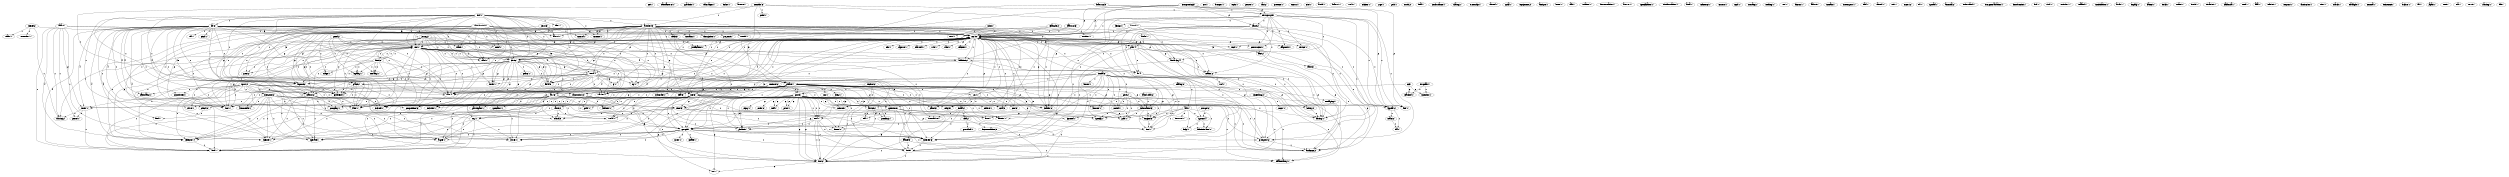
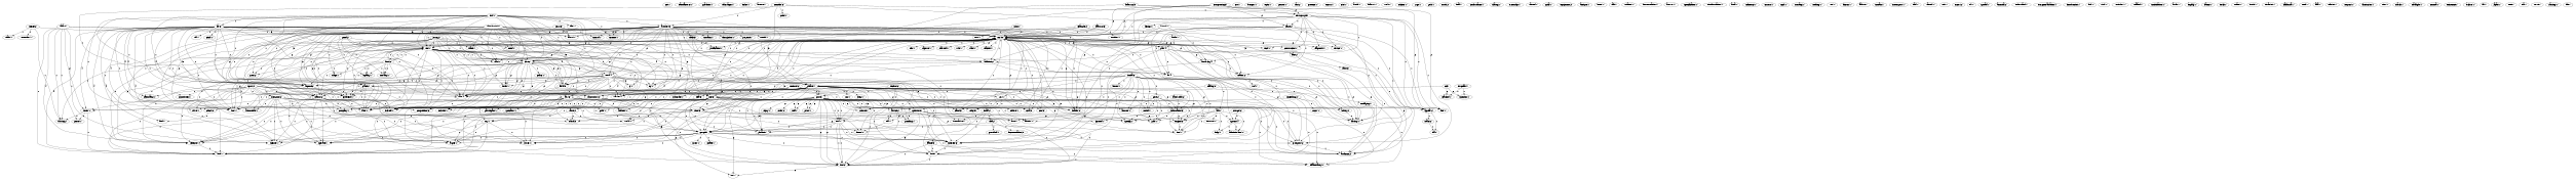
  digraph {
    n1 [label="pet(1)"]
    n2 [label="manufacturer(1)"]
    n3 [label="sysadmin(1)"]
    n4 [label="volkswagen(1)"]
    n5 [label="ticket(1)"]
    n6 [label="avenue(1)"]
    n7 [label="example(2)"]
    n8 [label="number(1)"]
    n9 [label="market(4)"]
    n10 [label="rec(19)"]
    n11 [label="group(5)"]
    n12 [label="license(1)"]
    n13 [label="detector(4)"]
    n14 [label="driving(2)"]
    n15 [label="kind(1)"]
    n16 [label="use(1)"]
    n17 [label="part(4)"]
    n18 [label="argue(1)"]
    n19 [label="operate(1)"]
    n20 [label="driver(1)"]
    n21 [label="audience(2)"]
    n22 [label="discussion(10)"]
    n23 [label="competition(3)"]
    n24 [label="justification(1)"]
    n25 [label="tech(1)"]
    n26 [label="construction(1)"]
    n27 [label="diagnosis(1)"]
    n28 [label="service(1)"]
    n29 [label="rpw(1)"]
    n30 [label="info(1)"]
    n31 [label="capture(1)"]
    n32 [label="startrek(1)"]
    n33 [label="rule(1)"]
    n34 [label="want(1)"]
    n35 [label="reaches(1)"]
    n36 [label="fact(2)"]
    n37 [label="radio(3)"]
    n38 [label="addition(2)"]
    n39 [label="reader(2)"]
    n40 [label="includes(1)"]
    n41 [label="alt(4)"]
    n42 [label="list(5)"]
    n43 [label="karting(1)"]
    n44 [label="interest(3)"]
    n45 [label="crosspost(2)"]
    n46 [label="cover(1)"]
    n47 [label="create(1)"]
    n48 [label="sale(4)"]
    n49 [label="anyone(2)"]
    n50 [label="care(2)"]
    n51 [label="reason(2)"]
    n52 [label="girlfriend(1)"]
    n53 [label="door(1)"]
    n54 [label="take(1)"]
    n55 [label="likes(1)"]
    n56 [label="field(5)"]
    n57 [label="include(1)"]
    n58 [label="limit(2)"]
    n59 [label="hierarchy(4)"]
    n60 [label="hobby(2)"]
    n61 [label="ignored(1)"]
    n62 [label="spectator(1)"]
    n63 [label="participant(1)"]
    n64 [label="cabot(3)"]
    n65 [label="welty(5)"]
    n66 [label="cma(3)"]
    n67 [label="com(3)"]
    n68 [label="ny(1)"]
    n69 [label="rod(1)"]
    n70 [label="don(2)"]
    n71 [label="inflammatory(1)"]
    n72 [label="balltown(3)"]
    n73 [label="put(1)"]
    n74 [label="bumper(1)"]
    n75 [label="email(2)"]
    n76 [label="read(2)"]
    n77 [label="summarize(1)"]
    n78 [label="provided(1)"]
    n79 [label="documentation(2)"]
    n80 [label="see(1)"]
    n81 [label="topic(1)"]
    n82 [label="radar(8)"]
    n83 [label="insert(1)"]
    n84 [label="peeve(1)"]
    n85 [label="nationality(1)"]
    n86 [label="someone(2)"]
    n87 [label="law(3)"]
    n88 [label="obey(1)"]
    n89 [label="address(1)"]
    n90 [label="guilt(1)"]
    n91 [label="hop(1)"]
    n92 [label="time(3)"]
    n93 [label="advice(2)"]
    n94 [label="speeding(1)"]
    n95 [label="doesn(1)"]
    n96 [label="question(8)"]
    n97 [label="drive(1)"]
    n98 [label="auto(1)"]
    n99 [label="admits(1)"]
    n100 [label="brand(3)"]
    n101 [label="world(1)"]
    n102 [label="buy(1)"]
    n103 [label="tell(1)"]
    n104 [label="specify(1)"]
    n105 [label="engine(3)"]
    n106 [label="size(1)"]
    n107 [label="year(1)"]
    n108 [label="end(1)"]
    n109 [label="phrase(1)"]
    n110 [label="person(1)"]
    n111 [label="speed(2)"]
    n112 [label="usage(1)"]
    n113 [label="legality(1)"]
    n114 [label="morality(1)"]
    n115 [label="send(4)"]
    n116 [label="doubt(1)"]
    n117 [label="please(7)"]
    n118 [label="place(2)"]
    n119 [label="police(1)"]
    n120 [label="header(2)"]
    n121 [label="goes(2)"]
    n122 [label="ham(2)"]
    n123 [label="bandwidth(2)"]
    n124 [label="information(3)"]
    n125 [label="protects(1)"]
    n126 [label="occurs(1)"]
    n127 [label="cite(1)"]
    n128 [label="consider(3)"]
    n129 [label="point(1)"]
    n130 [label="article(15)"]
    n131 [label="newsgroup(5)"]
    n132 [label="one(3)"]
    n133 [label="content(1)"]
    n134 [label="reach(3)"]
    n135 [label="nj(1)"]
    n136 [label="control(1)"]
    n137 [label="contains(1)"]
    n138 [label="description(1)"]
    n139 [label="appear(2)"]
    n140 [label="allows(1)"]
    n141 [label="purpose(1)"]
    n142 [label="month(1)"]
    n143 [label="name(2)"]
    n144 [label="line(1)"]
    n145 [label="design(1)"]
    n146 [label="company(1)"]
    n147 [label="believe(1)"]
    n148 [label="amount(1)"]
    n149 [label="model(1)"]
    n150 [label="post(3)"]
    n151 [label="automobile(1)"]
    n152 [label="subscribe(1)"]
    n153 [label="waste(2)"]
    n154 [label="idea(3)"]
    n155 [label="make(2)"]
    n156 [label="kill(1)"]
    n157 [label="ford(1)"]
    n158 [label="car(8)"]
    n159 [label="offer(1)"]
    n160 [label="mind(1)"]
    n161 [label="constitutes(1)"]
    n162 [label="everyone(2)"]
    n163 [label="roll(1)"]
    n164 [label="pitch(1)"]
    n165 [label="minute(1)"]
    n166 [label="enjoy(1)"]
    n167 [label="order(2)"]
    n168 [label="self(1)"]
    n169 [label="print(1)"]
    n170 [label="check(2)"]
    n171 [label="cc(3)"]
    n172 [label="reached(1)"]
    n173 [label="injection(1)"]
    n174 [label="avoid(1)"]
    n175 [label="honda(3)"]
    n176 [label="lemon(1)"]
    n177 [label="give(2)"]
    n178 [label="ask(1)"]
    n179 [label="system(4)"]
    n180 [label="newuser(1)"]
    n181 [label="help(1)"]
    n182 [label="administrator(1)"]
    n183 [label="follows(1)"]
    n184 [label="work(1)"]
    n185 [label="subject(1)"]
    n186 [label="yugo(1)"]
    n187 [label="york(1)"]
    n188 [label="north(2)"]
    n189 [label="followup(3)"]
    n190 [label="deal(1)"]
    n191 [label="something(2)"]
    n192 [label="occur(1)"]
    n193 [label="performance(1)"]
    n194 [label="chancy(1)"]
    n195 [label="ownership(1)"]
    n196 [label="wanted(1)"]
    n197 [label="news(3)"]
    n198 [label="sport(2)"]
    n199 [label="mailing(2)"]
    n200 [label="modifying(1)"]
    n201 [label="crossposting(3)"]
    n202 [label="spica(1)"]
    n203 [label="section(2)"]
    n204 [label="equipment(2)"]
    n205 [label="antique(1)"]
    n206 [label="letter(1)"]
    n207 [label="audio(1)"]
    n208 [label="talk(1)"]
    n209 [label="find(1)"]
    n210 [label="rotation(1)"]
    n211 [label="demonstration(1)"]
    n212 [label="answer(1)"]
    n213 [label="specification(1)"]
    n214 [label="misinformation(1)"]
    n215 [label="area(1)"]
    n216 [label="european(1)"]
    n217 [label="reference(1)"]
    n218 [label="custom(1)"]
    n219 [label="mph(1)"]
    n220 [label="mustang(1)"]
    n221 [label="nothing(1)"]
    n222 [label="won(1)"]
    n223 [label="discuss(1)"]
    n224 [label="jersey(2)"]
    n225 [label="state(1)"]
    n226 [label="failure(1)"]
    n227 [label="contain(1)"]
    n228 [label="motorsport(1)"]
    n229 [label="lead(1)"]
    n230 [label="wasted(1)"]
    n231 [label="mix(1)"]
    n232 [label="escort(2)"]
    n233 [label="ok(1)"]
    n234 [label="spread(1)"]
    n235 [label="america(2)"]
    n236 [label="understand(1)"]
    n237 [label="distribution(8)"]
    n238 [label="overgeneralization(1)"]
    n239 [label="introduction(1)"]
    n240 [label="fuel(1)"]
    n241 [label="wish(1)"]
    n242 [label="reminder(1)"]
    n243 [label="zealand(1)"]
    n244 [label="misc(1)"]
    n245 [label="flame(5)"]
    n246 [label="test(1)"]
    n247 [label="europe(2)"]
    n248 [label="hotrod(1)"]
    n249 [label="usenet(2)"]
    n250 [label="reads(1)"]
    n251 [label="remember(1)"]
    n252 [label="combination(1)"]
    n253 [label="audis(1)"]
    n254 [label="amplify(1)"]
    n255 [label="france(1)"]
    n256 [label="buick(1)"]
    n257 [label="means(1)"]
    n258 [label="insult(1)"]
    n259 [label="situation(1)"]
    n260 [label="california(1)"]
    n261 [label="need(1)"]
    n262 [label="alfa(1)"]
    n263 [label="edition(1)"]
    n264 [label="request(1)"]
    n265 [label="distinction(1)"]
    n266 [label="miss(1)"]
    n267 [label="march(1)"]
    n268 [label="headlight(1)"]
    n269 [label="comma(1)"]
    n270 [label="existence(1)"]
    n271 [label="archive(1)"]
    n272 [label="fbi(1)"]
    n273 [label="japan(1)"]
    n274 [label="note(1)"]
    n275 [label="usa(1)"]
    n276 [label="serve(1)"]
    n277 [label="warning(1)"]
    n278 [label="life(1)"]
    n7 -> n8 [label=1]
    n7 -> n9 [label=1]
    n7 -> n10 [label=1]
    n7 -> n10 [label=1]
    n10 -> n11 [label=3]
    n10 -> n12 [label=1]
    n10 -> n13 [label=1]
    n10 -> n14 [label=1]
    n10 -> n15 [label=1]
    n10 -> n15 [label=1]
    n10 -> n16 [label=1]
    n10 -> n16 [label=1]
    n10 -> n17 [label=3]
    n10 -> n18 [label=1]
    n10 -> n19 [label=1]
    n10 -> n20 [label=1]
    n10 -> n20 [label=1]
    n10 -> n21 [label=2]
    n10 -> n21 [label=2]
    n10 -> n22 [label=4]
    n10 -> n23 [label=1]
    n10 -> n24 [label=2]
    n10 -> n25 [label=2]
    n10 -> n26 [label=2]
    n10 -> n27 [label=2]
    n10 -> n28 [label=2]
    n10 -> n29 [label=1]
    n10 -> n30 [label=1]
    n10 -> n31 [label=1]
    n10 -> n32 [label=1]
    n10 -> n33 [label=1]
    n10 -> n34 [label=2]
    n10 -> n35 [label=1]
    n10 -> n36 [label=2]
    n10 -> n37 [label=3]
    n10 -> n38 [label=1]
    n10 -> n39 [label=1]
    n10 -> n40 [label=1]
    n10 -> n40 [label=1]
    n10 -> n41 [label=1]
    n10 -> n41 [label=1]
    n10 -> n42 [label=1]
    n10 -> n42 [label=1]
    n10 -> n43 [label=1]
    n10 -> n43 [label=1]
    n11 -> n12 [label=1]
    n11 -> n13 [label=1]
    n11 -> n15 [label=1]
    n11 -> n18 [label=1]
    n11 -> n19 [label=1]
    n11 -> n20 [label=1]
    n11 -> n21 [label=1]
    n11 -> n42 [label=1]
    n11 -> n44 [label=1]
    n11 -> n45 [label=1]
    n11 -> n46 [label=1]
    n11 -> n47 [label=1]
    n13 -> n10 [label=2]
    n13 -> n15 [label=1]
    n16 -> n40 [label=1]
    n16 -> n40 [label=1]
    n16 -> n42 [label=1]
    n16 -> n42 [label=1]
    n16 -> n48 [label=1]
    n16 -> n48 [label=1]
    n16 -> n49 [label=1]
    n16 -> n50 [label=1]
    n16 -> n50 [label=1]
    n16 -> n51 [label=1]
    n16 -> n52 [label=1]
    n16 -> n53 [label=1]
    n16 -> n53 [label=1]
    n16 -> n54 [label=1]
    n16 -> n54 [label=1]
    n16 -> n55 [label=1]
    n16 -> n55 [label=1]
    n16 -> n56 [label=2]
    n16 -> n56 [label=2]
    n16 -> n57 [label=1]
    n16 -> n57 [label=1]
    n16 -> n58 [label=1]
    n17 -> n10 [label=1]
    n17 -> n38 [label=1]
    n17 -> n39 [label=1]
    n17 -> n41 [label=1]
    n17 -> n43 [label=1]
    n17 -> n44 [label=1]
    n17 -> n59 [label=2]
    n17 -> n60 [label=1]
    n22 -> n16 [label=1]
    n22 -> n23 [label=1]
    n22 -> n40 [label=1]
    n22 -> n42 [label=1]
    n22 -> n43 [label=1]
    n22 -> n60 [label=1]
    n22 -> n61 [label=1]
    n22 -> n62 [label=1]
    n22 -> n63 [label=1]
    n29 -> n64 [label=1]
    n29 -> n65 [label=1]
    n29 -> n66 [label=1]
    n29 -> n67 [label=1]
    n36 -> n21 [label=1]
    n37 -> n21 [label=2]
    n38 -> n41 [label=1]
    n38 -> n43 [label=1]
    n38 -> n56 [label=1]
    n38 -> n68 [label=1]
    n39 -> n43 [label=1]
    n41 -> n43 [label=2]
    n41 -> n69 [label=1]
    n42 -> n70 [label=1]
    n42 -> n71 [label=1]
    n44 -> n10 [label=1]
    n44 -> n42 [label=1]
    n45 -> n21 [label=1]
    n48 -> n57 [label=1]
    n49 -> n52 [label=1]
    n49 -> n53 [label=1]
    n49 -> n55 [label=1]
    n49 -> n57 [label=1]
    n50 -> n9 [label=2]
    n50 -> n10 [label=1]
    n50 -> n10 [label=1]
    n50 -> n13 [label=1]
    n50 -> n48 [label=2]
    n50 -> n48 [label=2]
    n50 -> n49 [label=2]
    n50 -> n51 [label=2]
    n50 -> n52 [label=2]
    n50 -> n53 [label=2]
    n50 -> n55 [label=2]
    n50 -> n57 [label=2]
    n50 -> n57 [label=2]
    n50 -> n115 [label=2]
    n50 -> n116 [label=2]
    n50 -> n117 [label=2]
    n50 -> n118 [label=2]
    n50 -> n119 [label=1]
    n51 -> n10 [label=1]
    n51 -> n11 [label=1]
    n51 -> n12 [label=1]
    n51 -> n13 [label=1]
    n51 -> n15 [label=1]
    n51 -> n18 [label=1]
    n51 -> n19 [label=1]
    n51 -> n20 [label=1]
    n51 -> n53 [label=1]
    n51 -> n55 [label=1]
    n51 -> n57 [label=1]
    n56 -> n48 [label=1]
    n56 -> n50 [label=1]
    n56 -> n57 [label=1]
    n56 -> n120 [label=2]
    n58 -> n16 [label=1]
    n58 -> n16 [label=1]
    n58 -> n16 [label=1]
    n58 -> n48 [label=1]
    n58 -> n48 [label=1]
    n58 -> n112 [label=1]
    n58 -> n113 [label=1]
    n58 -> n113 [label=1]
    n58 -> n114 [label=1]
    n58 -> n114 [label=1]
    n58 -> n121 [label=1]
    n59 -> n10 [label=2]
    n59 -> n39 [label=1]
    n59 -> n44 [label=1]
    n59 -> n60 [label=1]
    n60 -> n43 [label=1]
    n64 -> n10 [label=1]
    n65 -> n10 [label=2]
    n66 -> n10 [label=1]
    n67 -> n10 [label=1]
    n70 -> n80 [label=2]
    n72 -> n10 [label=1]
    n72 -> n10 [label=1]
    n75 -> n11 [label=1]
    n75 -> n44 [label=1]
    n75 -> n70 [label=1]
    n75 -> n76 [label=1]
    n75 -> n77 [label=1]
    n76 -> n11 [label=1]
    n76 -> n78 [label=1]
    n76 -> n79 [label=1]
    n82 -> n10 [label=3]
    n82 -> n10 [label=3]
    n82 -> n12 [label=1]
    n82 -> n13 [label=4]
    n82 -> n14 [label=1]
    n82 -> n15 [label=1]
    n82 -> n83 [label=2]
    n82 -> n84 [label=1]
    n83 -> n14 [label=1]
    n83 -> n15 [label=1]
    n83 -> n84 [label=1]
    n86 -> n87 [label=1]
    n86 -> n88 [label=1]
    n86 -> n89 [label=1]
    n86 -> n90 [label=1]
    n86 -> n91 [label=1]
    n86 -> n92 [label=1]
    n86 -> n93 [label=1]
    n86 -> n94 [label=1]
    n86 -> n95 [label=1]
    n87 -> n12 [label=1]
    n87 -> n13 [label=1]
    n87 -> n15 [label=1]
    n87 -> n19 [label=1]
    n87 -> n20 [label=1]
    n87 -> n83 [label=1]
    n87 -> n89 [label=1]
    n87 -> n90 [label=1]
    n87 -> n92 [label=1]
    n87 -> n95 [label=1]
    n87 -> n96 [label=6]
    n87 -> n97 [label=1]
    n92 -> n95 [label=1]
    n92 -> n98 [label=1]
    n92 -> n99 [label=1]
    n92 -> n100 [label=1]
    n92 -> n101 [label=1]
    n92 -> n102 [label=1]
    n93 -> n70 [label=1]
    n93 -> n94 [label=1]
    n93 -> n95 [label=1]
    n93 -> n103 [label=1]
    n96 -> n44 [label=1]
    n96 -> n70 [label=3]
    n96 -> n103 [label=1]
    n96 -> n104 [label=2]
    n96 -> n105 [label=2]
    n96 -> n106 [label=2]
    n96 -> n107 [label=2]
    n96 -> n108 [label=2]
    n96 -> n109 [label=2]
    n102 -> n10 [label=1]
    n102 -> n15 [label=1]
    n102 -> n18 [label=1]
    n102 -> n19 [label=1]
    n102 -> n20 [label=1]
    n103 -> n95 [label=1]
    n105 -> n106 [label=1]
    n108 -> n11 [label=1]
    n108 -> n44 [label=1]
    n108 -> n44 [label=1]
    n108 -> n70 [label=1]
    n108 -> n70 [label=1]
    n108 -> n109 [label=1]
    n108 -> n109 [label=1]
    n111 -> n16 [label=1]
    n111 -> n16 [label=1]
    n111 -> n48 [label=1]
    n111 -> n112 [label=1]
    n111 -> n113 [label=1]
    n111 -> n114 [label=1]
    n115 -> n9 [label=1]
    n115 -> n11 [label=1]
    n115 -> n44 [label=1]
    n115 -> n48 [label=1]
    n115 -> n49 [label=1]
    n115 -> n51 [label=1]
    n115 -> n52 [label=1]
    n115 -> n53 [label=1]
    n115 -> n55 [label=1]
    n115 -> n56 [label=1]
    n115 -> n57 [label=1]
    n115 -> n68 [label=1]
    n115 -> n70 [label=1]
    n115 -> n77 [label=1]
    n115 -> n116 [label=1]
    n115 -> n117 [label=1]
    n115 -> n118 [label=1]
    n115 -> n135 [label=1]
    n117 -> n9 [label=2]
    n117 -> n11 [label=1]
    n117 -> n29 [label=1]
    n117 -> n44 [label=1]
    n117 -> n57 [label=2]
    n117 -> n64 [label=1]
    n117 -> n65 [label=1]
    n117 -> n66 [label=1]
    n117 -> n67 [label=1]
    n117 -> n70 [label=3]
    n117 -> n92 [label=1]
    n117 -> n96 [label=2]
    n117 -> n100 [label=1]
    n117 -> n101 [label=1]
    n117 -> n102 [label=1]
    n117 -> n104 [label=2]
    n117 -> n105 [label=2]
    n117 -> n106 [label=2]
    n117 -> n107 [label=2]
    n117 -> n108 [label=2]
    n117 -> n108 [label=2]
    n117 -> n109 [label=1]
    n117 -> n124 [label=2]
    n117 -> n132 [label=1]
    n117 -> n146 [label=1]
    n117 -> n148 [label=2]
    n117 -> n149 [label=2]
    n117 -> n150 [label=1]
    n117 -> n150 [label=1]
    n117 -> n151 [label=1]
    n117 -> n152 [label=1]
    n117 -> n153 [label=2]
    n117 -> n154 [label=2]
    n118 -> n22 [label=1]
    n118 -> n51 [label=1]
    n118 -> n52 [label=1]
    n118 -> n53 [label=1]
    n118 -> n55 [label=1]
    n118 -> n57 [label=1]
    n123 -> n124 [label=1]
    n124 -> n61 [label=1]
    n124 -> n104 [label=1]
    n124 -> n105 [label=1]
    n124 -> n106 [label=1]
    n124 -> n107 [label=1]
    n128 -> n45 [label=1]
    n128 -> n49 [label=1]
    n128 -> n129 [label=1]
    n128 -> n130 [label=1]
    n128 -> n131 [label=1]
    n128 -> n132 [label=1]
    n130 -> n9 [label=2]
    n130 -> n10 [label=1]
    n130 -> n10 [label=1]
    n130 -> n21 [label=1]
    n130 -> n45 [label=1]
    n130 -> n48 [label=2]
    n130 -> n49 [label=2]
    n130 -> n50 [label=2]
    n130 -> n50 [label=2]
    n130 -> n51 [label=2]
    n130 -> n52 [label=2]
    n130 -> n53 [label=2]
    n130 -> n54 [label=2]
    n130 -> n55 [label=2]
    n130 -> n56 [label=1]
    n130 -> n57 [label=2]
    n130 -> n64 [label=1]
    n130 -> n65 [label=1]
    n130 -> n66 [label=1]
    n130 -> n68 [label=1]
    n130 -> n115 [label=2]
    n130 -> n116 [label=2]
    n130 -> n117 [label=2]
    n130 -> n118 [label=2]
    n130 -> n120 [label=1]
    n130 -> n121 [label=3]
    n130 -> n133 [label=2]
    n130 -> n134 [label=1]
    n130 -> n135 [label=1]
    n130 -> n136 [label=2]
    n130 -> n137 [label=1]
    n130 -> n138 [label=1]
    n130 -> n139 [label=1]
    n130 -> n140 [label=2]
    n130 -> n141 [label=1]
    n130 -> n142 [label=1]
    n131 -> n10 [label=1]
    n131 -> n10 [label=1]
    n131 -> n25 [label=1]
    n131 -> n26 [label=1]
    n131 -> n27 [label=1]
    n131 -> n28 [label=1]
    n131 -> n45 [label=1]
    n131 -> n59 [label=1]
    n131 -> n120 [label=1]
    n131 -> n139 [label=1]
    n131 -> n143 [label=1]
    n131 -> n144 [label=1]
    n131 -> n145 [label=1]
    n132 -> n10 [label=1]
    n132 -> n11 [label=1]
    n132 -> n12 [label=1]
    n132 -> n13 [label=1]
    n132 -> n15 [label=1]
    n132 -> n18 [label=1]
    n132 -> n19 [label=1]
    n132 -> n20 [label=1]
    n132 -> n45 [label=1]
    n132 -> n92 [label=2]
    n132 -> n98 [label=1]
    n132 -> n99 [label=1]
    n132 -> n100 [label=1]
    n132 -> n101 [label=1]
    n132 -> n102 [label=1]
    n132 -> n120 [label=1]
    n132 -> n139 [label=1]
    n132 -> n144 [label=1]
    n132 -> n146 [label=1]
    n132 -> n147 [label=1]
    n134 -> n11 [label=1]
    n134 -> n21 [label=2]
    n134 -> n24 [label=1]
    n139 -> n155 [label=1]
    n139 -> n156 [label=1]
    n143 -> n10 [label=1]
    n143 -> n38 [label=1]
    n143 -> n41 [label=1]
    n143 -> n43 [label=1]
    n143 -> n120 [label=1]
    n143 -> n139 [label=1]
    n143 -> n144 [label=1]
    n150 -> n11 [label=2]
    n150 -> n21 [label=1]
    n150 -> n21 [label=1]
    n150 -> n45 [label=1]
    n150 -> n45 [label=1]
    n150 -> n70 [label=2]
    n150 -> n70 [label=2]
    n150 -> n71 [label=1]
    n150 -> n71 [label=1]
    n150 -> n80 [label=2]
    n150 -> n80 [label=2]
    n150 -> n96 [label=1]
    n150 -> n108 [label=1]
    n150 -> n108 [label=1]
    n150 -> n108 [label=1]
    n150 -> n109 [label=1]
    n150 -> n109 [label=1]
    n150 -> n165 [label=1]
    n150 -> n165 [label=1]
    n150 -> n166 [label=2]
    n150 -> n167 [label=2]
    n150 -> n168 [label=2]
    n150 -> n168 [label=2]
    n150 -> n169 [label=2]
    n150 -> n169 [label=2]
    n153 -> n100 [label=1]
    n153 -> n101 [label=1]
    n153 -> n102 [label=1]
    n154 -> n44 [label=1]
    n154 -> n70 [label=1]
    n154 -> n109 [label=1]
    n154 -> n170 [label=1]
    n155 -> n156 [label=1]
    n157 -> n16 [label=1]
    n157 -> n16 [label=1]
    n157 -> n48 [label=1]
    n157 -> n49 [label=1]
    n157 -> n50 [label=1]
    n157 -> n50 [label=1]
    n157 -> n51 [label=1]
    n157 -> n52 [label=1]
    n157 -> n53 [label=1]
    n157 -> n54 [label=1]
    n157 -> n55 [label=1]
    n157 -> n56 [label=1]
    n157 -> n57 [label=1]
    n157 -> n115 [label=1]
    n157 -> n116 [label=1]
    n157 -> n117 [label=1]
    n157 -> n118 [label=1]
    n157 -> n130 [label=1]
    n157 -> n133 [label=1]
    n157 -> n158 [label=1]
    n157 -> n159 [label=1]
    n157 -> n160 [label=1]
    n158 -> n9 [label=1]
    n158 -> n10 [label=4]
    n158 -> n10 [label=4]
    n158 -> n11 [label=4]
    n158 -> n12 [label=4]
    n158 -> n13 [label=4]
    n158 -> n15 [label=4]
    n158 -> n17 [label=1]
    n158 -> n18 [label=4]
    n158 -> n19 [label=4]
    n158 -> n20 [label=4]
    n158 -> n48 [label=1]
    n158 -> n49 [label=1]
    n158 -> n51 [label=5]
    n158 -> n52 [label=1]
    n158 -> n53 [label=1]
    n158 -> n55 [label=1]
    n158 -> n57 [label=1]
    n158 -> n83 [label=4]
    n158 -> n85 [label=4]
    n158 -> n87 [label=4]
    n158 -> n97 [label=4]
    n158 -> n115 [label=1]
    n158 -> n116 [label=1]
    n158 -> n117 [label=1]
    n158 -> n118 [label=1]
    n158 -> n132 [label=4]
    n158 -> n146 [label=1]
    n158 -> n161 [label=4]
    n158 -> n162 [label=4]
    n158 -> n163 [label=1]
    n158 -> n164 [label=1]
    n162 -> n12 [label=1]
    n162 -> n13 [label=1]
    n162 -> n15 [label=1]
    n162 -> n18 [label=1]
    n162 -> n19 [label=1]
    n162 -> n20 [label=1]
    n162 -> n83 [label=1]
    n162 -> n92 [label=1]
    n162 -> n100 [label=1]
    n162 -> n101 [label=1]
    n162 -> n146 [label=1]
    n162 -> n151 [label=1]
    n170 -> n209 [label=1]
    n171 -> n9 [label=2]
    n171 -> n172 [label=2]
    n171 -> n173 [label=2]
    n175 -> n92 [label=1]
    n175 -> n96 [label=1]
    n175 -> n98 [label=1]
    n175 -> n99 [label=1]
    n175 -> n104 [label=1]
    n175 -> n105 [label=2]
    n175 -> n106 [label=1]
    n175 -> n107 [label=1]
    n175 -> n117 [label=1]
    n175 -> n124 [label=1]
    n175 -> n132 [label=1]
    n175 -> n148 [label=1]
    n175 -> n149 [label=1]
    n175 -> n176 [label=1]
    n175 -> n177 [label=1]
    n175 -> n178 [label=1]
    n177 -> n93 [label=1]
    n177 -> n104 [label=1]
    n177 -> n105 [label=1]
    n177 -> n106 [label=1]
    n177 -> n107 [label=1]
    n177 -> n124 [label=1]
    n177 -> n148 [label=1]
    n177 -> n149 [label=1]
    n178 -> n104 [label=1]
    n178 -> n105 [label=1]
    n178 -> n106 [label=1]
    n178 -> n107 [label=1]
    n178 -> n179 [label=1]
    n178 -> n180 [label=1]
    n178 -> n181 [label=1]
    n178 -> n182 [label=1]
    n179 -> n181 [label=1]
    n179 -> n182 [label=1]
    n189 -> n45 [label=1]
    n189 -> n131 [label=1]
    n189 -> n132 [label=1]
    n191 -> n70 [label=1]
    n191 -> n71 [label=1]
    n191 -> n165 [label=1]
    n191 -> n192 [label=1]
    n197 -> n121 [label=1]
    n197 -> n136 [label=1]
    n197 -> n140 [label=1]
    n197 -> n179 [label=1]
    n198 -> n11 [label=1]
    n198 -> n12 [label=1]
    n198 -> n13 [label=1]
    n198 -> n15 [label=1]
    n198 -> n18 [label=1]
    n198 -> n19 [label=1]
    n198 -> n20 [label=1]
    n198 -> n22 [label=1]
    n198 -> n23 [label=1]
    n198 -> n51 [label=1]
    n198 -> n83 [label=1]
    n198 -> n85 [label=1]
    n198 -> n97 [label=1]
    n198 -> n132 [label=1]
    n198 -> n161 [label=1]
    n198 -> n162 [label=1]
    n199 -> n22 [label=1]
    n199 -> n200 [label=1]
    n201 -> n10 [label=2]
    n201 -> n10 [label=2]
    n201 -> n120 [label=2]
    n201 -> n131 [label=2]
    n201 -> n132 [label=3]
    n201 -> n139 [label=2]
    n201 -> n143 [label=2]
    n201 -> n144 [label=2]
    n203 -> n70 [label=1]
-   n203 -> n71 [label=1]
+   n200 -> n71 [label=1]
    n203 -> n150 [label=1]
    n203 -> n150 [label=1]
    n203 -> n165 [label=1]
    n207 -> n17 [label=1]
    n216 -> n172 [label=1]
    n216 -> n173 [label=1]
    n224 -> n16 [label=1]
    n224 -> n38 [label=1]
    n224 -> n48 [label=1]
    n224 -> n49 [label=1]
    n224 -> n50 [label=1]
    n224 -> n51 [label=1]
    n224 -> n52 [label=1]
    n224 -> n53 [label=1]
    n224 -> n54 [label=1]
    n224 -> n55 [label=1]
    n224 -> n57 [label=1]
    n224 -> n68 [label=1]
    n224 -> n160 [label=1]
    n224 -> n225 [label=1]
    n237 -> n10 [label=1]
    n237 -> n16 [label=1]
    n237 -> n38 [label=1]
    n237 -> n48 [label=1]
    n237 -> n49 [label=1]
    n237 -> n50 [label=1]
    n237 -> n52 [label=1]
    n237 -> n53 [label=1]
    n237 -> n54 [label=1]
    n237 -> n55 [label=1]
    n237 -> n56 [label=5]
    n237 -> n57 [label=1]
    n237 -> n68 [label=1]
    n237 -> n120 [label=2]
    n237 -> n140 [label=2]
    n237 -> n160 [label=1]
    n237 -> n170 [label=1]
    n237 -> n209 [label=1]
    n237 -> n225 [label=1]
    n244 -> n10 [label=1]
    n244 -> n16 [label=1]
    n244 -> n245 [label=1]
    n244 -> n246 [label=1]
    n245 -> n42 [label=1]
    n245 -> n70 [label=1]
    n245 -> n71 [label=1]
    n247 -> n179 [label=1]
    n248 -> n10 [label=1]
    n248 -> n39 [label=1]
    n248 -> n42 [label=1]
    n248 -> n44 [label=1]
    n248 -> n59 [label=1]
    n249 -> n10 [label=1]
    n249 -> n14 [label=1]
    n249 -> n250 [label=1]
    n249 -> n251 [label=1]
  }
